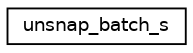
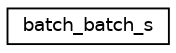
  digraph {
    rankdir=LR
-   n1 [color=black fillcolor=white fontname=Helvetica fontsize=10 height=0.2 label=unsnap_batch_s shape=record style=filled width=0.4]
+   n1 [color=black fillcolor=white fontname=Helvetica fontsize=10 height=0.2 label=batch_batch_s shape=record style=filled width=0.4]
  }
